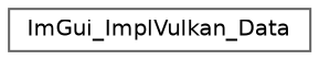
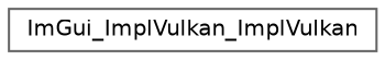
  digraph {
    rankdir=LR
-   n1 [color=grey40 fillcolor=white fontname=Helvetica fontsize=10 height=0.2 label=ImGui_ImplVulkan_Data shape=box style=filled width=0.4]
+   n1 [color=grey40 fillcolor=white fontname=Helvetica fontsize=10 height=0.2 label=ImGui_ImplVulkan_ImplVulkan shape=box style=filled width=0.4]
  }
